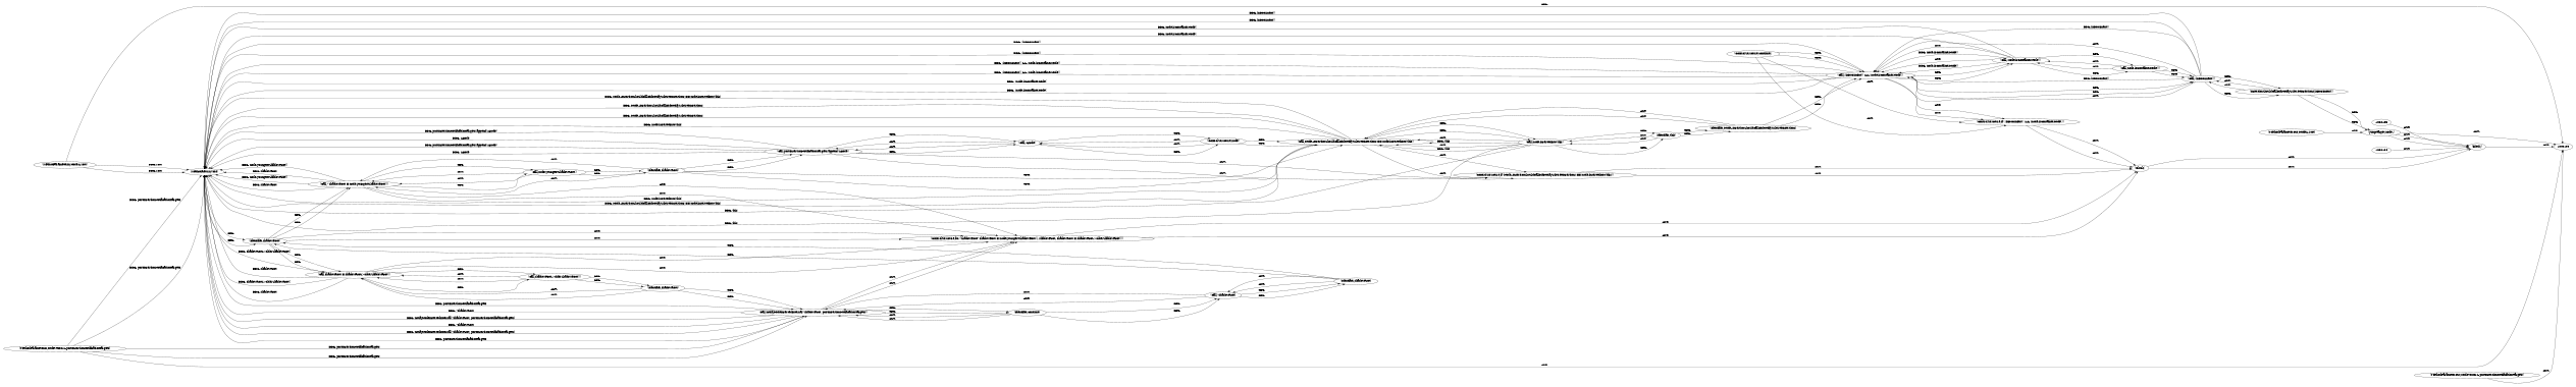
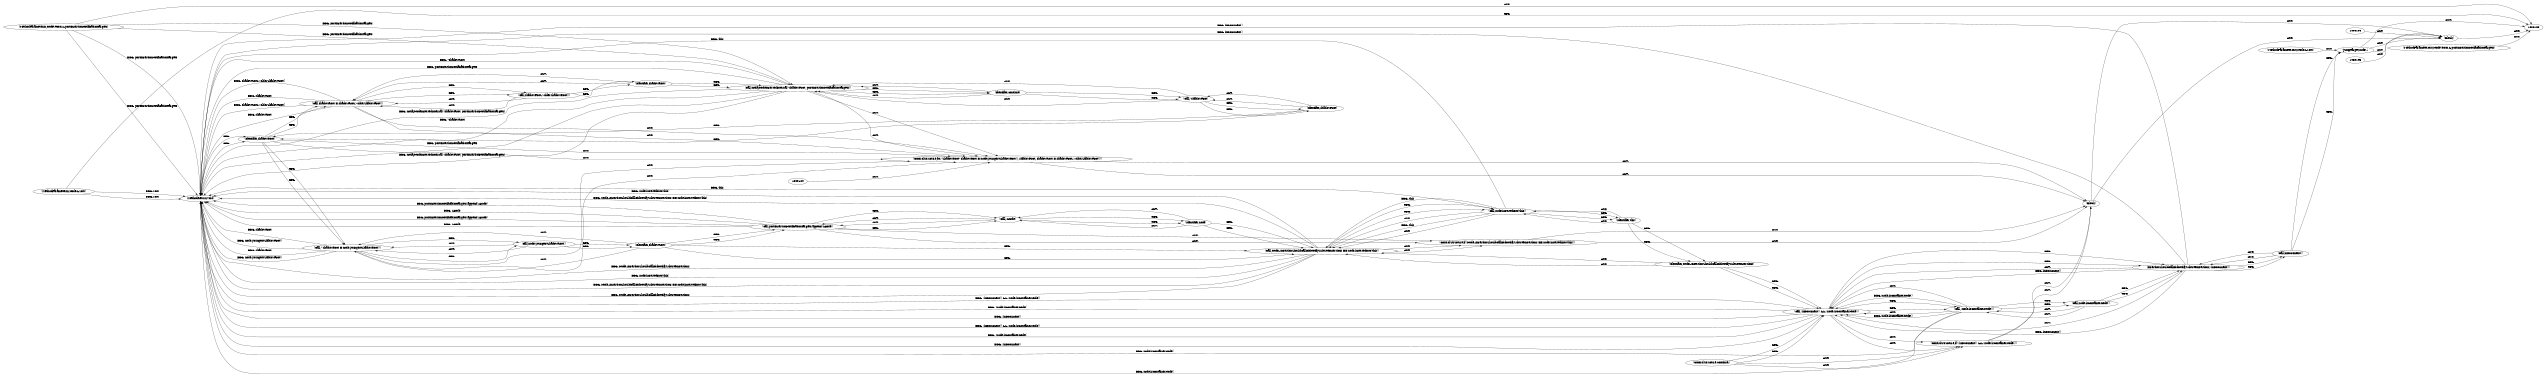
  digraph {
    rankdir=LR
    n1 [label="(MethodReturn,void)"]
    n2 [label="(Identifier,shadowRoot)"]
    n3 [label="(Call,* shadowRoot = node.youngestShadowRoot())"]
    n4 [label="(ControlStructure,for (ShadowRoot* shadowRoot = node.youngestShadowRoot(); shadowRoot; shadowRoot = shadowRoot->olderShadowRoot()))"]
    n5 [label="(Call,shadowRoot = shadowRoot->olderShadowRoot())"]
    n6 [label="(MethodParameterIn,Node& root)"]
    1000100
    n8 [label="(MethodParameterOut,Node& root)"]
    n9 [label="(JumpTarget,node :)"]
    n10 [label="(MethodParameterIn,NodeVector& postInsertionNotificationTargets)"]
    n11 [label="(Call,notifyNodeInsertedInternal(*shadowRoot, postInsertionNotificationTargets))"]
    n12 [label="(Identifier,continue)"]
    n13 [label="(MethodParameterOut,NodeVector& postInsertionNotificationTargets)"]
    n14 [label="(Call,postInsertionNotificationTargets.append(&node))"]
    n15 [label="(Call,&node)"]
    n16 [label="(ControlStructure,if (Node::InsertionShouldCallDidNotifySubtreeInsertions == node.insertedInto(this)))"]
-   n17 [label="(ControlStructure,node)"]
+   n17 [label="(Identifier,node)"]
    n18 [label="(Block,)"]
    n19 [label="(Call,Node::InsertionShouldCallDidNotifySubtreeInsertions == node.insertedInto(this))"]
    n20 [label="(Call,node.insertedInto(this))"]
    n21 [label="(Call,node.youngestShadowRoot())"]
    n22 [label="(Identifier,shadowRoot)"]
    n23 [label="(Call,shadowRoot->olderShadowRoot())"]
    n24 [label="(Identifier,shadowRoot)"]
    n25 [label="(Block,)"]
    n26 [label="(Call,*shadowRoot)"]
    n27 [label="(Identifier,shadowRoot)"]
    n28 [label="(Call,!inDocument() && !node.isContainerNode())"]
-   n29 [label="(Call,!inDocument())"]
+   n29 [label="(InsertionShouldCallDidNotifySubtreeInsertions,!inDocument())"]
    n30 [label="(Call,!node.isContainerNode())"]
    n31 [label="(ControlStructure,if (!inDocument() && !node.isContainerNode()))"]
-   n32 [label="(InsertionShouldCallDidNotifySubtreeInsertions,inDocument())"]
+   n32 [label="(Call,inDocument())"]
    n33 [label="(Call,node.isContainerNode())"]
    n34 [label="(ControlStructure,continue;)"]
    n35 [label="(Identifier,this)"]
    n36 [label="(Identifier,Node::InsertionShouldCallDidNotifySubtreeInsertions)"]
+   1000124
    1000104
    n39 [label=1060105]
    n1 -> n2 [label="CFG: "]
    n1 -> n2 [label="CFG: "]
    n2 -> n3 [label="CFG: "]
    n2 -> n3 [label="CFG: "]
    n2 -> n4 [label="AST: "]
    n2 -> n4 [label="AST: "]
    n2 -> n5 [label="CFG: "]
    n2 -> n5 [label="CFG: "]
    n3 -> n1 [label="DDG: node.youngestShadowRoot()"]
    n3 -> n1 [label="DDG: shadowRoot"]
    n3 -> n1 [label="DDG: node.youngestShadowRoot()"]
    n3 -> n1 [label="DDG: shadowRoot"]
    n3 -> n4 [label="AST: "]
    n3 -> n4 [label="AST: "]
    n3 -> n21 [label="CFG: "]
    n3 -> n21 [label="CFG: "]
    n4 -> n18 [label="AST: "]
    n4 -> n18 [label="AST: "]
    n5 -> n1 [label="DDG: shadowRoot->olderShadowRoot()"]
    n5 -> n1 [label="DDG: shadowRoot"]
    n5 -> n1 [label="DDG: shadowRoot->olderShadowRoot()"]
    n5 -> n1 [label="DDG: shadowRoot"]
    n5 -> n4 [label="AST: "]
    n5 -> n4 [label="AST: "]
    n5 -> n23 [label="CFG: "]
    n5 -> n23 [label="CFG: "]
    n6 -> n1 [label="DDG: root"]
    n6 -> n1 [label="DDG: root"]
    n6 -> 1000100 [label="CFG: "]
    n8 -> n9 [label="AST: "]
    n9 -> 1000100 [label="AST: "]
    n9 -> n25 [label="AST: "]
    n9 -> n25 [label="AST: "]
    n10 -> n1 [label="DDG: postInsertionNotificationTargets"]
    n10 -> n1 [label="DDG: postInsertionNotificationTargets"]
    n10 -> 1000100 [label="AST: "]
    n10 -> n11 [label="DDG: postInsertionNotificationTargets"]
    n10 -> n11 [label="DDG: postInsertionNotificationTargets"]
    n11 -> n1 [label="DDG: notifyNodeInsertedInternal(*shadowRoot, postInsertionNotificationTargets)"]
    n11 -> n1 [label="DDG: *shadowRoot"]
    n11 -> n1 [label="DDG: postInsertionNotificationTargets"]
    n11 -> n1 [label="DDG: notifyNodeInsertedInternal(*shadowRoot, postInsertionNotificationTargets)"]
    n11 -> n1 [label="DDG: *shadowRoot"]
    n11 -> n1 [label="DDG: postInsertionNotificationTargets"]
    n11 -> n4 [label="AST: "]
    n11 -> n4 [label="AST: "]
    n11 -> n12 [label="CFG: "]
    n11 -> n12 [label="CFG: "]
    n12 -> n11 [label="AST: "]
    n12 -> n11 [label="AST: "]
    n12 -> n26 [label="CFG: "]
    n12 -> n26 [label="CFG: "]
    n13 -> 1000100 [label="AST: "]
    n14 -> n1 [label="DDG: &node"]
    n14 -> n1 [label="DDG: postInsertionNotificationTargets.append(&node)"]
    n14 -> n1 [label="DDG: &node"]
    n14 -> n1 [label="DDG: postInsertionNotificationTargets.append(&node)"]
    n14 -> n15 [label="CFG: "]
    n14 -> n15 [label="CFG: "]
    n14 -> n16 [label="AST: "]
    n14 -> n16 [label="AST: "]
    n15 -> n14 [label="AST: "]
    n15 -> n14 [label="AST: "]
    n15 -> n17 [label="CFG: "]
    n15 -> n17 [label="CFG: "]
    n16 -> n18 [label="AST: "]
    n16 -> n18 [label="AST: "]
    n17 -> n15 [label="AST: "]
    n17 -> n15 [label="AST: "]
    n17 -> n19 [label="CFG: "]
    n17 -> n19 [label="CFG: "]
    n18 -> n25 [label="AST: "]
    n18 -> n25 [label="AST: "]
    n19 -> n1 [label="DDG: Node::InsertionShouldCallDidNotifySubtreeInsertions"]
    n19 -> n1 [label="DDG: node.insertedInto(this)"]
    n19 -> n1 [label="DDG: Node::InsertionShouldCallDidNotifySubtreeInsertions == node.insertedInto(this)"]
    n19 -> n1 [label="DDG: Node::InsertionShouldCallDidNotifySubtreeInsertions"]
    n19 -> n1 [label="DDG: node.insertedInto(this)"]
    n19 -> n1 [label="DDG: Node::InsertionShouldCallDidNotifySubtreeInsertions == node.insertedInto(this)"]
    n19 -> n16 [label="AST: "]
    n19 -> n16 [label="AST: "]
    n19 -> n20 [label="CFG: "]
    n19 -> n20 [label="CFG: "]
    n20 -> n1 [label="DDG: this"]
    n20 -> n1 [label="DDG: this"]
    n20 -> n19 [label="AST: "]
    n20 -> n19 [label="DDG: this"]
    n20 -> n19 [label="AST: "]
    n20 -> n19 [label="DDG: this"]
    n20 -> n35 [label="CFG: "]
    n20 -> n35 [label="CFG: "]
    n21 -> n3 [label="AST: "]
    n21 -> n3 [label="AST: "]
    n21 -> n22 [label="CFG: "]
    n21 -> n22 [label="CFG: "]
    n22 -> n3 [label="AST: "]
    n22 -> n3 [label="AST: "]
    n22 -> n14 [label="CFG: "]
    n22 -> n14 [label="CFG: "]
    n22 -> n19 [label="CFG: "]
    n22 -> n19 [label="CFG: "]
    n23 -> n5 [label="AST: "]
    n23 -> n5 [label="AST: "]
    n23 -> n24 [label="CFG: "]
    n23 -> n24 [label="CFG: "]
    n24 -> n5 [label="AST: "]
    n24 -> n5 [label="AST: "]
    n24 -> n11 [label="CFG: "]
    n24 -> n11 [label="CFG: "]
    n25 -> 1000100 [label="AST: "]
    n26 -> n11 [label="AST: "]
    n26 -> n11 [label="AST: "]
    n26 -> n27 [label="CFG: "]
    n26 -> n27 [label="CFG: "]
    n27 -> n2 [label="CFG: "]
    n27 -> n2 [label="CFG: "]
    n27 -> n26 [label="AST: "]
    n27 -> n26 [label="AST: "]
    n28 -> n1 [label="DDG: !inDocument() && !node.isContainerNode()"]
    n28 -> n1 [label="DDG: !node.isContainerNode()"]
    n28 -> n1 [label="DDG: !inDocument()"]
    n28 -> n1 [label="DDG: !inDocument() && !node.isContainerNode()"]
    n28 -> n1 [label="DDG: !node.isContainerNode()"]
    n28 -> n1 [label="DDG: !inDocument()"]
    n28 -> n29 [label="CFG: "]
    n28 -> n29 [label="CFG: "]
    n28 -> n30 [label="CFG: "]
    n28 -> n30 [label="CFG: "]
    n28 -> n31 [label="AST: "]
    n28 -> n31 [label="AST: "]
    n29 -> n1 [label="DDG: inDocument()"]
    n29 -> n1 [label="DDG: inDocument()"]
    n29 -> n28 [label="AST: "]
    n29 -> n28 [label="DDG: inDocument()"]
    n29 -> n28 [label="AST: "]
    n29 -> n28 [label="DDG: inDocument()"]
    n29 -> n32 [label="CFG: "]
    n29 -> n32 [label="CFG: "]
    n30 -> n1 [label="DDG: node.isContainerNode()"]
    n30 -> n1 [label="DDG: node.isContainerNode()"]
    n30 -> n28 [label="AST: "]
    n30 -> n28 [label="DDG: node.isContainerNode()"]
    n30 -> n28 [label="AST: "]
    n30 -> n28 [label="DDG: node.isContainerNode()"]
    n30 -> n33 [label="CFG: "]
    n30 -> n33 [label="CFG: "]
    n31 -> n18 [label="AST: "]
    n31 -> n18 [label="AST: "]
    n32 -> n9 [label="CFG: "]
    n32 -> n9 [label="CFG: "]
    n32 -> n29 [label="AST: "]
    n32 -> n29 [label="AST: "]
    n33 -> n29 [label="CFG: "]
    n33 -> n29 [label="CFG: "]
    n33 -> n30 [label="AST: "]
    n33 -> n30 [label="AST: "]
    n34 -> n28 [label="CFG: "]
    n34 -> n28 [label="CFG: "]
    n34 -> n31 [label="AST: "]
    n34 -> n31 [label="AST: "]
    n35 -> n20 [label="AST: "]
    n35 -> n20 [label="AST: "]
    n35 -> n36 [label="CFG: "]
    n35 -> n36 [label="CFG: "]
    n36 -> n19 [label="AST: "]
    n36 -> n19 [label="AST: "]
    n36 -> n28 [label="CFG: "]
    n36 -> n28 [label="CFG: "]
+   1000124 -> n4 [label="AST: "]
    1000104 -> n25 [label="AST: "]
    n39 -> n25 [label="AST: "]
  }
